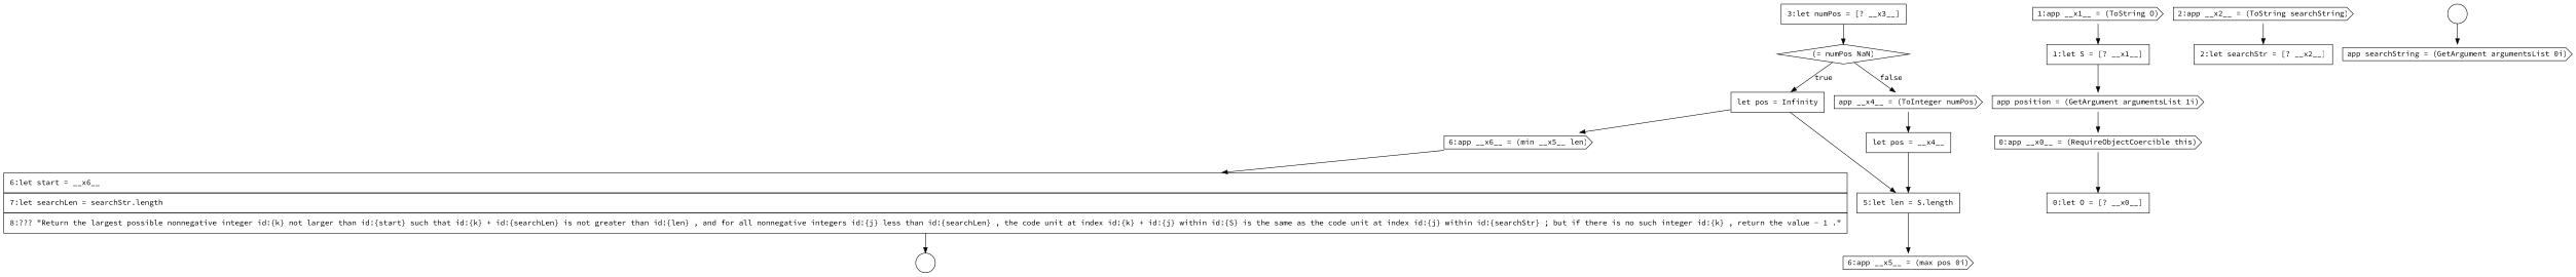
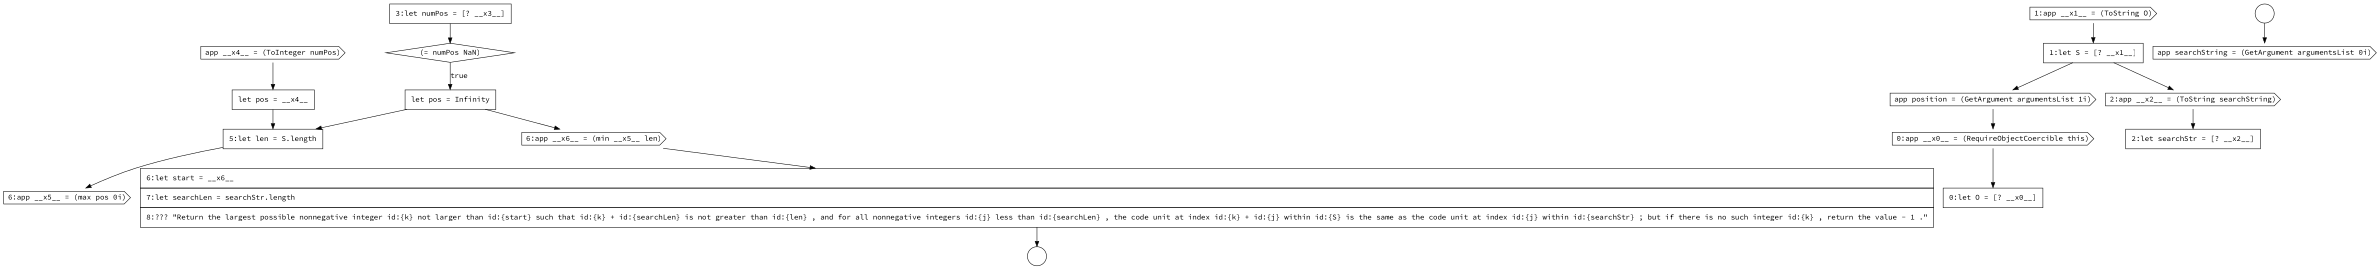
  digraph {
    fontname="Source Code Pro"
    node [color=black fillcolor=white fontname="Source Code Pro" shape=none style=filled]
    edge [color=black fontname="Source Code Pro"]
    n1 [label=<<font color="black">     <table border="0" cellborder="1" cellspacing="0" cellpadding="10">       <tr><td align="left">let pos = Infinity</td></tr>     </table>   </font>> margin=0]
    n2 [label=<<font color="black">     <table border="0" cellborder="1" cellspacing="0" cellpadding="10">       <tr><td align="left">5:let len = S.length</td></tr>     </table>   </font>> margin=0]
    n3 [label=<<font color="black">6:app __x6__ = (min __x5__ len)</font>> shape=cds]
    n4 [label=<<font color="black">6:app __x5__ = (max pos 0i)</font>> shape=cds]
    n5 [label=<<font color="black">app position = (GetArgument argumentsList 1i)</font>> shape=cds]
    n6 [label=<<font color="black">0:app __x0__ = (RequireObjectCoercible this)</font>> shape=cds]
    n7 [label=<<font color="black">     <table border="0" cellborder="1" cellspacing="0" cellpadding="10">       <tr><td align="left">0:let O = [? __x0__]</td></tr>     </table>   </font>> margin=0]
    n8 [label=<<font color="black">     <table border="0" cellborder="1" cellspacing="0" cellpadding="10">       <tr><td align="left">1:let S = [? __x1__]</td></tr>     </table>   </font>> margin=0]
    n9 [label=<<font color="black">2:app __x2__ = (ToString searchString)</font>> shape=cds]
    n10 [label=<<font color="black">     <table border="0" cellborder="1" cellspacing="0" cellpadding="10">       <tr><td align="left">2:let searchStr = [? __x2__]</td></tr>     </table>   </font>> margin=0]
    n11 [label=<<font color="black">1:app __x1__ = (ToString O)</font>> shape=cds]
    n12 [label=<<font color="black">app searchString = (GetArgument argumentsList 0i)</font>> shape=cds]
    n13 [label=<<font color="black">     <table border="0" cellborder="1" cellspacing="0" cellpadding="10">       <tr><td align="left">6:let start = __x6__</td></tr>       <tr><td align="left">7:let searchLen = searchStr.length</td></tr>       <tr><td align="left">8:??? &quot;Return the largest possible nonnegative integer id:{k} not larger than id:{start} such that id:{k} + id:{searchLen} is not greater than id:{len} , and for all nonnegative integers id:{j} less than id:{searchLen} , the code unit at index id:{k} + id:{j} within id:{S} is the same as the code unit at index id:{j} within id:{searchStr} ; but if there is no such integer id:{k} , return the value - 1 .&quot;</td></tr>     </table>   </font>> margin=0]
    n14 [label=<<font color="black">     <table border="0" cellborder="1" cellspacing="0" cellpadding="10">       <tr><td align="left">let pos = __x4__</td></tr>     </table>   </font>> margin=0]
    n15 [label=" " shape=circle]
    n16 [label=" " shape=circle]
    n17 [label=<<font color="black">(= numPos NaN)</font>> shape=diamond]
    n18 [label=<<font color="black">app __x4__ = (ToInteger numPos)</font>> shape=cds]
    n19 [label=<<font color="black">     <table border="0" cellborder="1" cellspacing="0" cellpadding="10">       <tr><td align="left">3:let numPos = [? __x3__]</td></tr>     </table>   </font>> margin=0]
    n1 -> n2
    n1 -> n3
    n2 -> n4
    n3 -> n13
    n5 -> n6
    n6 -> n7
    n8 -> n5
+   n8 -> n9
    n9 -> n10
    n11 -> n8
    n13 -> n16
    n14 -> n2
    n15 -> n12
    n17 -> n1 [label=<<font color="black">true</font>>]
-   n17 -> n18 [label=<<font color="black">false</font>>]
    n18 -> n14
    n19 -> n17
  }
